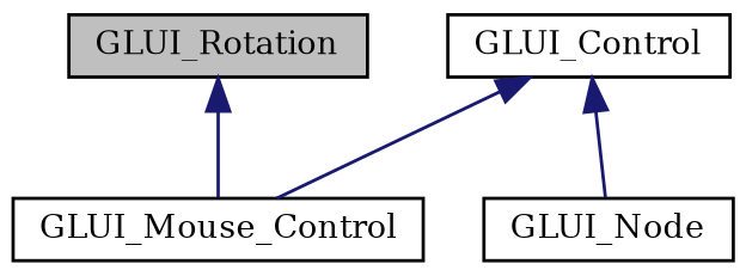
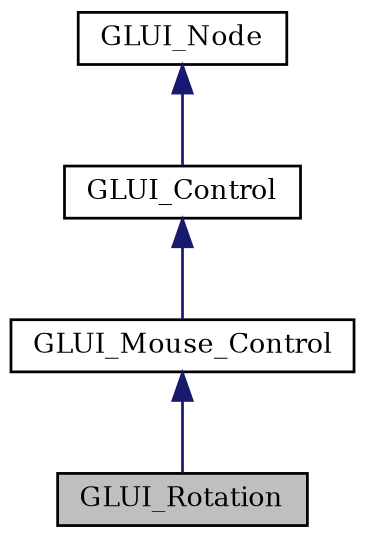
  digraph {
    fontname="DejaVu Serif"
    node [color=black fillcolor=white fontname="DejaVu Serif" fontsize=10 shape=record style=filled]
    edge [color=midnightblue dir=back fontname="DejaVu Serif" fontsize=10 labelfontname=Helvetica labelfontsize=10 style=solid]
    n1 [fillcolor=grey75 fontcolor=black height=0.2 label=GLUI_Rotation width=0.4]
    n2 [height=0.2 label=GLUI_Mouse_Control width=0.4]
    n3 [height=0.2 label=GLUI_Control width=0.4]
    n4 [height=0.2 label=GLUI_Node width=0.4]
-   n1 -> n2
+   n2 -> n1
    n3 -> n2
-   n3 -> n4
+   n4 -> n3
  }
